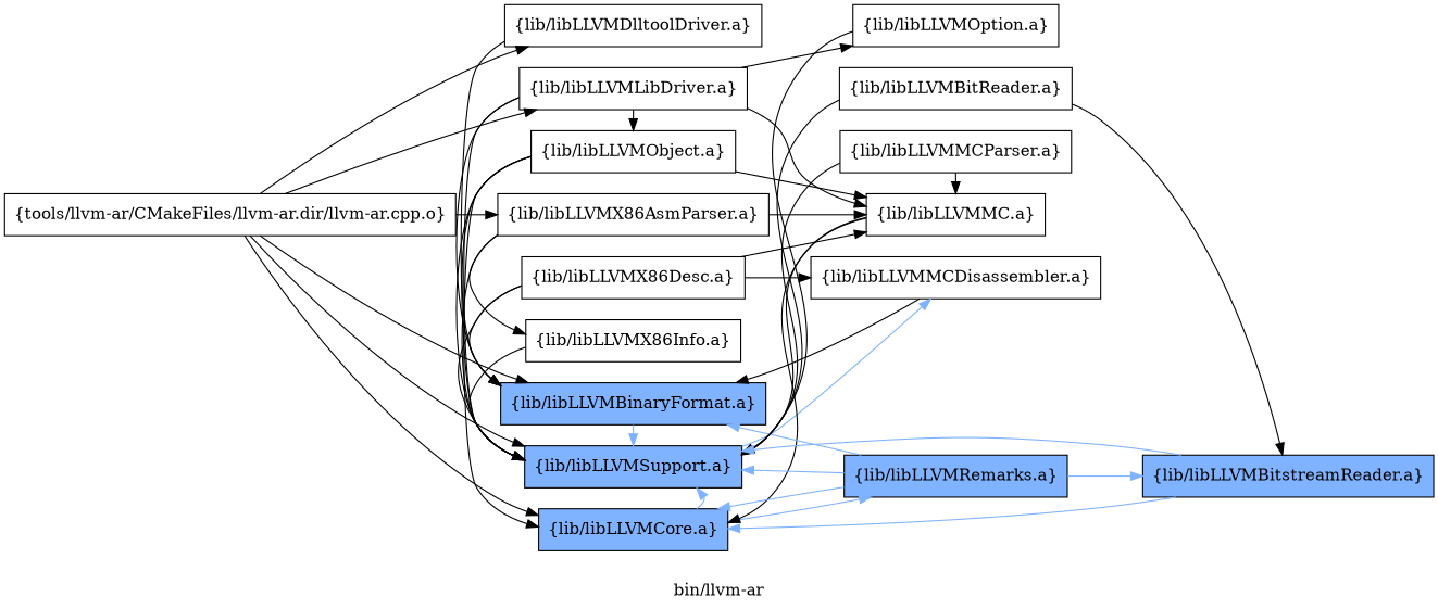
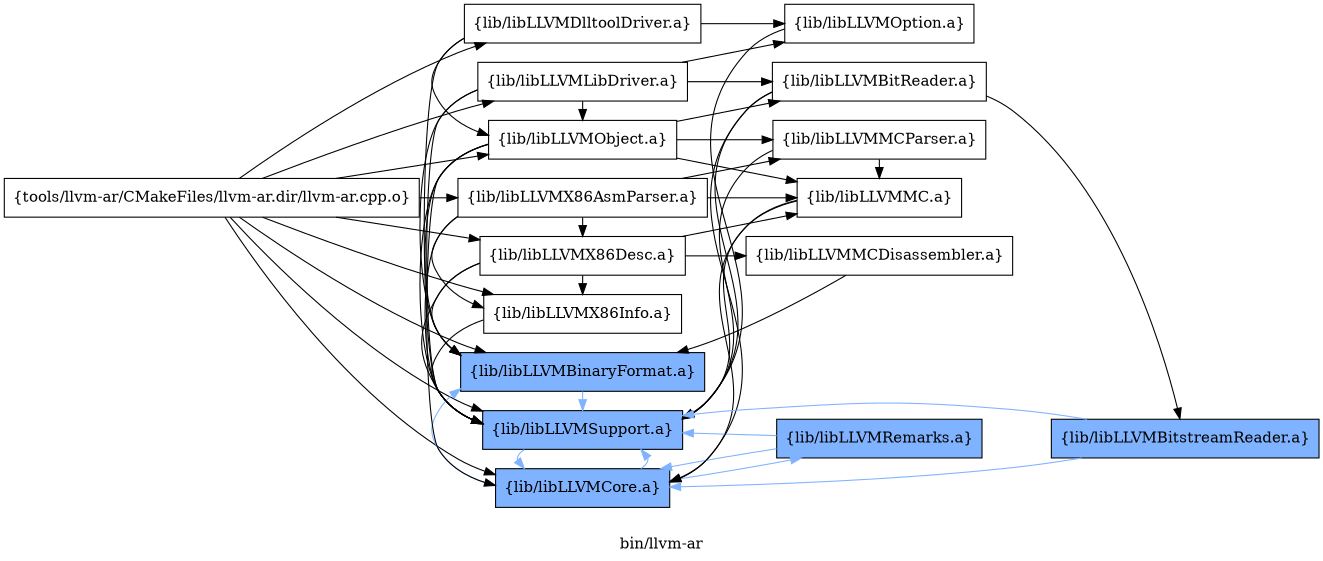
  digraph {
    label="bin/llvm-ar"
    rankdir=LR
    node [group=0 shape=box]
    n1 [label="{tools/llvm-ar/CMakeFiles/llvm-ar.dir/llvm-ar.cpp.o}"]
    n2 [label="{lib/libLLVMX86AsmParser.a}"]
    n3 [label="{lib/libLLVMX86Desc.a}"]
    n4 [label="{lib/libLLVMX86Info.a}"]
    n5 [fillcolor="0.600000 0.5 1" group=1 label="{lib/libLLVMBinaryFormat.a}" style=filled]
    n6 [fillcolor="0.600000 0.5 1" group=1 label="{lib/libLLVMCore.a}" style=filled]
    n7 [label="{lib/libLLVMDlltoolDriver.a}"]
    n8 [label="{lib/libLLVMLibDriver.a}"]
    n9 [label="{lib/libLLVMObject.a}"]
    n10 [fillcolor="0.600000 0.5 1" group=1 label="{lib/libLLVMSupport.a}" style=filled]
    n11 [label="{lib/libLLVMMCParser.a}"]
    n12 [label="{lib/libLLVMMC.a}"]
    n13 [label="{lib/libLLVMMCDisassembler.a}"]
    n14 [fillcolor="0.600000 0.5 1" group=1 label="{lib/libLLVMRemarks.a}" style=filled]
    n15 [label="{lib/libLLVMOption.a}"]
    n16 [label="{lib/libLLVMBitReader.a}"]
    n17 [fillcolor="0.600000 0.5 1" group=1 label="{lib/libLLVMBitstreamReader.a}" style=filled]
    subgraph sub_1 {
      rank=same
      n1
    }
    subgraph sub_2 {
      rank=same
      n2
      n3
      n4
      n5
      n6
      n7
      n8
      n9
      n10
    }
    subgraph sub_3 {
      rank=same
      n11
      n12
      n13
      n14
      n15
      n16
    }
    n1 -> n2
+   n1 -> n3
+   n1 -> n4
    n1 -> n5
    n1 -> n6
    n1 -> n7
    n1 -> n8
+   n1 -> n9
    n1 -> n10
+   n2 -> n3
    n2 -> n4
    n2 -> n10
+   n2 -> n11
    n2 -> n12
+   n3 -> n4
    n3 -> n5
    n3 -> n10
    n3 -> n12
    n3 -> n13
    n4 -> n10
    n5 -> n10 [color="0.600000 0.5 1"]
-   n14 -> n5 [color="0.600000 0.5 1"]
+   n6 -> n5 [color="0.600000 0.5 1"]
    n6 -> n10 [color="0.600000 0.5 1"]
    n6 -> n14 [color="0.600000 0.5 1"]
+   n7 -> n9
    n7 -> n10
+   n7 -> n15
    n8 -> n5
    n8 -> n9
    n8 -> n10
    n8 -> n15
-   n8 -> n12
+   n8 -> n16
    n9 -> n5
    n9 -> n6
    n9 -> n10
+   n9 -> n11
    n9 -> n12
-   n10 -> n13 [color="0.600000 0.5 1"]
+   n9 -> n16
+   n10 -> n6 [color="0.600000 0.5 1"]
    n11 -> n10
    n11 -> n12
    n12 -> n6
    n12 -> n10
    n13 -> n5
    n14 -> n6 [color="0.600000 0.5 1"]
    n14 -> n10 [color="0.600000 0.5 1"]
-   n14 -> n17 [color="0.600000 0.5 1"]
    n15 -> n10
+   n16 -> n6
    n16 -> n10
    n16 -> n17
    n17 -> n6 [color="0.600000 0.5 1"]
    n17 -> n10 [color="0.600000 0.5 1"]
  }
